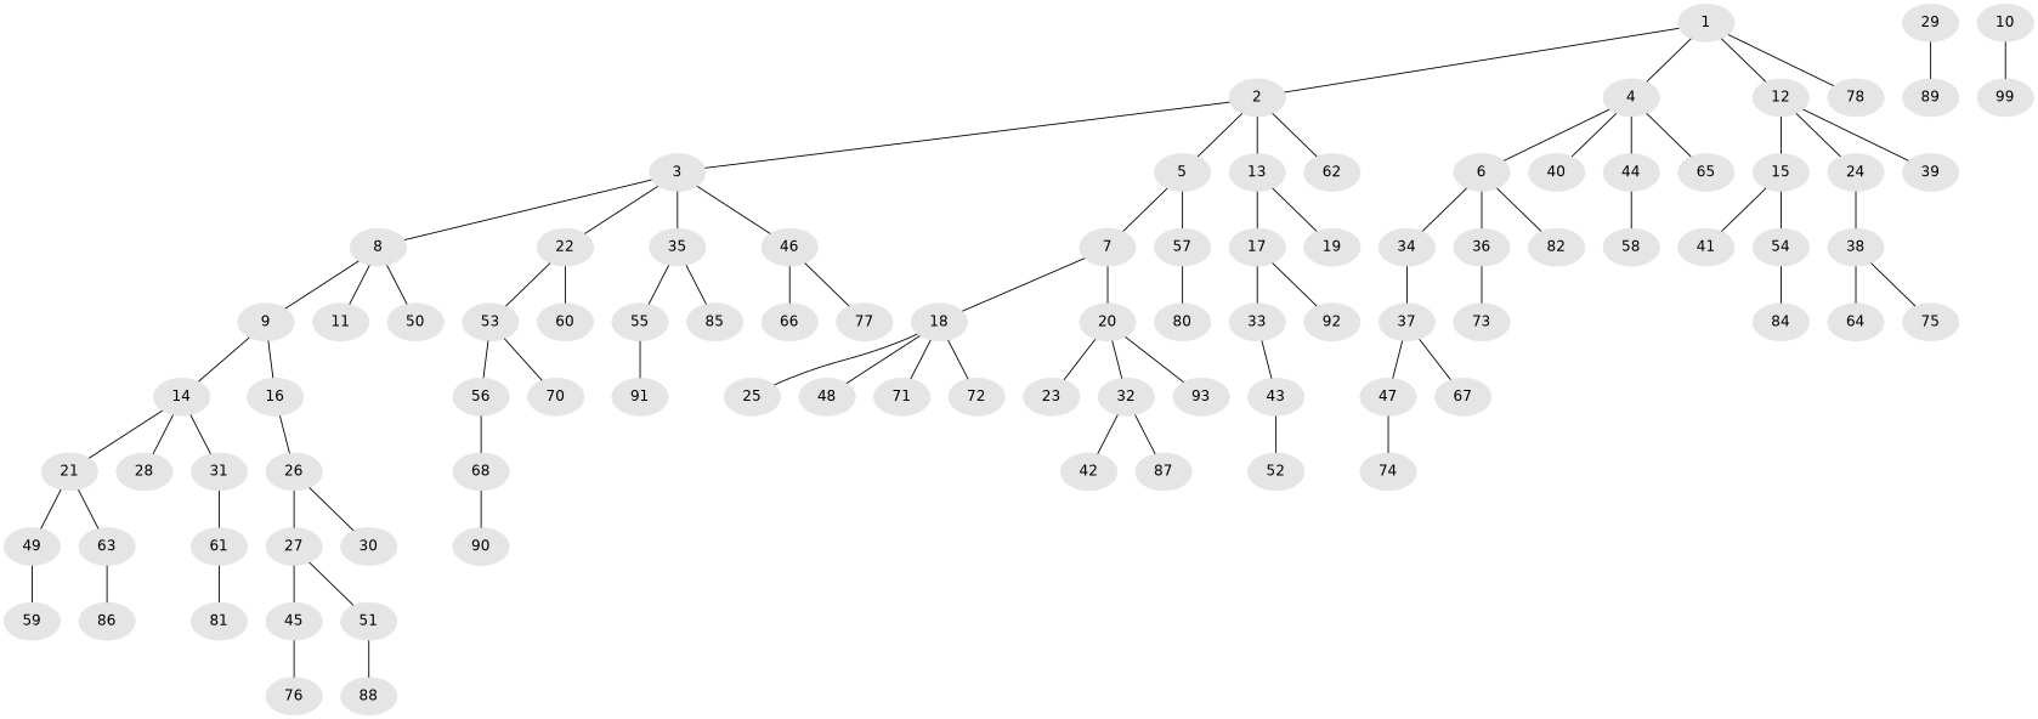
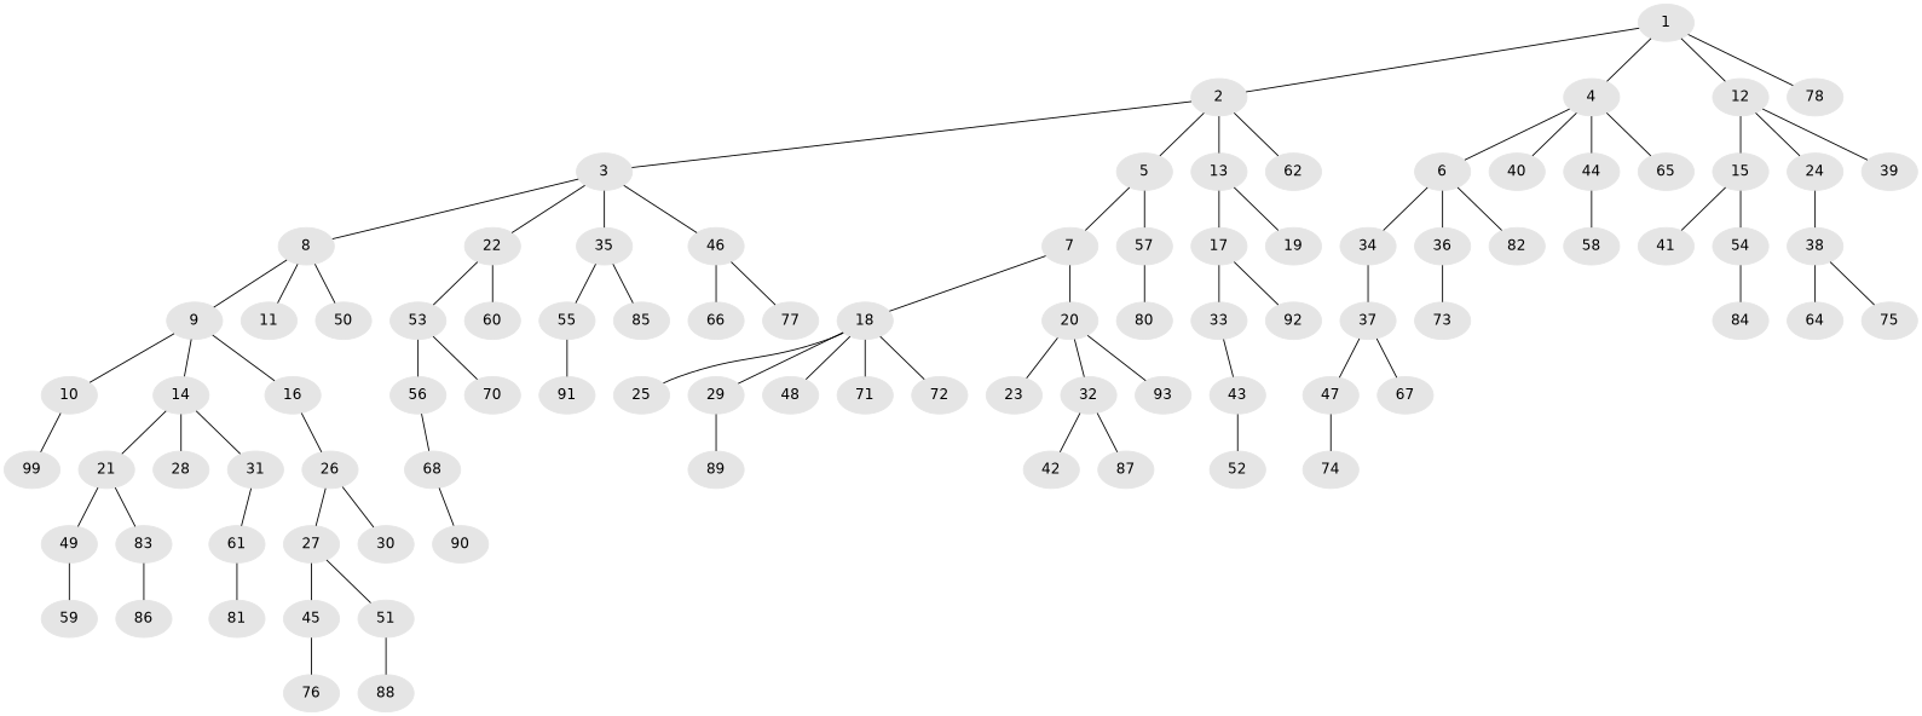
  graph {
    fontname="DejaVu Sans"
    node [color=gray90 fontname="DejaVu Sans" style=filled]
    edge [fontname="DejaVu Sans"]
    1
    2
    4
    12
    78
    3
    5
    13
    62
    6
    40
    44
    65
    15
    24
    39
    8
    22
    35
    46
    7
    57
    17
    19
    9
    11
    50
    53
    60
    55
    85
    66
    77
    34
    36
    82
    58
    18
    20
    80
    37
    73
    25
    29
    48
    71
    72
    23
    32
    93
    10
    14
    16
    n54 [label=99]
    21
    28
    31
    26
    41
    54
    38
    33
    92
    49
-   63
+   63 [label=83]
    61
    84
    27
    30
    43
    89
    42
    87
    59
    86
    56
    70
    64
    75
    45
    51
    76
    88
    81
    52
    47
    67
    91
    74
    68
    90
    1 -- 2
    1 -- 4
    1 -- 12
    1 -- 78
    2 -- 3
    2 -- 5
    2 -- 13
    2 -- 62
    4 -- 6
    4 -- 40
    4 -- 44
    4 -- 65
    12 -- 15
    12 -- 24
    12 -- 39
    3 -- 8
    3 -- 22
    3 -- 35
    3 -- 46
    5 -- 7
    5 -- 57
    13 -- 17
    13 -- 19
    6 -- 34
    6 -- 36
    6 -- 82
    44 -- 58
    15 -- 41
    15 -- 54
    24 -- 38
    8 -- 9
    8 -- 11
    8 -- 50
    22 -- 53
    22 -- 60
    35 -- 55
    35 -- 85
    46 -- 66
    46 -- 77
    7 -- 18
    7 -- 20
    57 -- 80
    17 -- 33
    17 -- 92
+   9 -- 10
    9 -- 14
    9 -- 16
    53 -- 56
    53 -- 70
    55 -- 91
    34 -- 37
    36 -- 73
    18 -- 25
+   18 -- 29
    18 -- 48
    18 -- 71
    18 -- 72
    20 -- 23
    20 -- 32
    20 -- 93
    37 -- 47
    37 -- 67
    29 -- 89
    32 -- 42
    32 -- 87
    10 -- n54
    14 -- 21
    14 -- 28
    14 -- 31
    16 -- 26
    21 -- 49
    21 -- 63
    31 -- 61
    26 -- 27
    26 -- 30
    54 -- 84
    38 -- 64
    38 -- 75
    33 -- 43
    49 -- 59
    63 -- 86
    61 -- 81
    27 -- 45
    27 -- 51
    43 -- 52
    56 -- 68
    45 -- 76
    51 -- 88
    47 -- 74
    68 -- 90
  }
